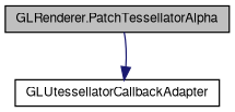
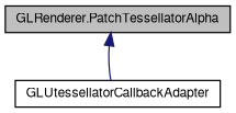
  digraph {
    node [color=black fontname=FreeSans fontsize=10 shape=record style=filled]
    n1 [fillcolor=grey75 fontcolor=black height=0.2 label="GLRenderer.PatchTessellatorAlpha" width=0.4]
    n2 [fillcolor=white height=0.2 label=GLUtessellatorCallbackAdapter width=0.4]
-   n2 -> n1 [color=midnightblue dir=back fontname=FreeSans fontsize=10 labelfontname=FreeSans labelfontsize=10 style=solid]
+   n1 -> n2 [color=midnightblue dir=back fontname=FreeSans fontsize=10 labelfontname=FreeSans labelfontsize=10 style=solid]
  }
